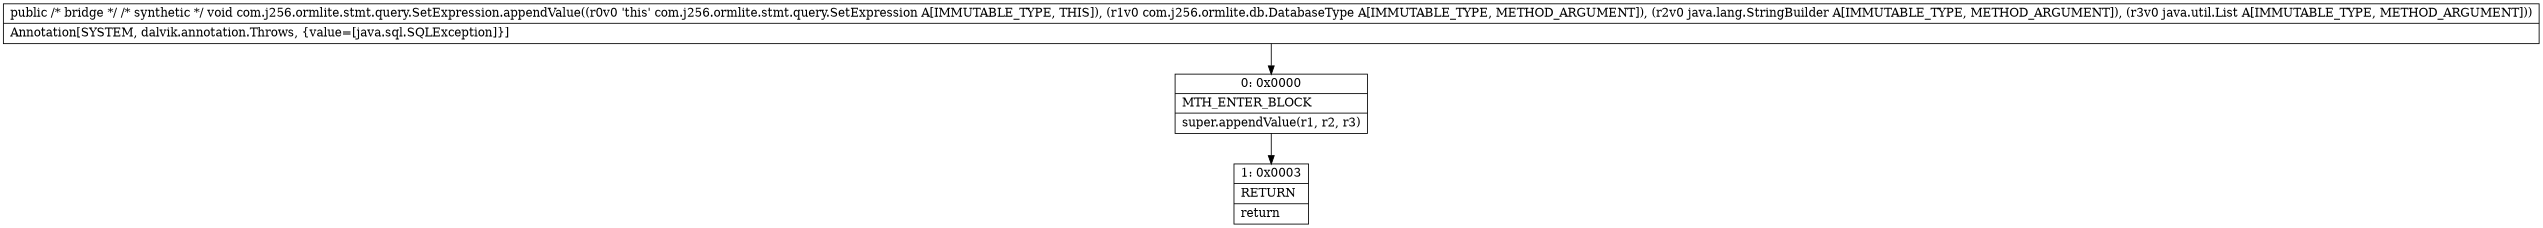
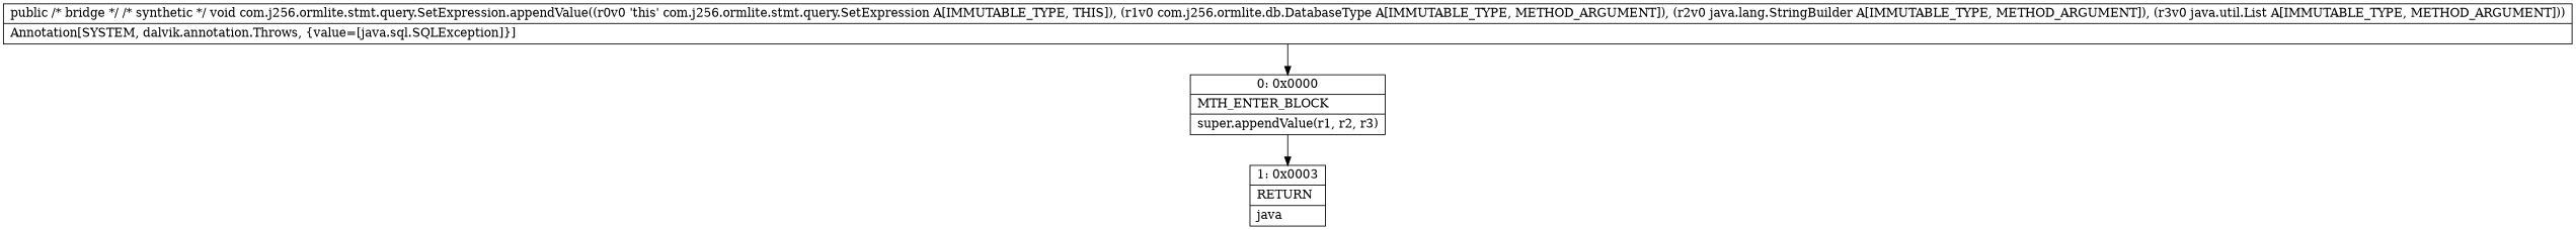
  digraph {
    node [shape=record]
    n1 [label="{0\:\ 0x0000|MTH_ENTER_BLOCK\l|super.appendValue(r1, r2, r3)\l}"]
-   n2 [label="{1\:\ 0x0003|RETURN\l|return\l}"]
+   n2 [label="{1\:\ 0x0003|RETURN\l|java\l}"]
    n3 [label="{public \/* bridge *\/ \/* synthetic *\/ void com.j256.ormlite.stmt.query.SetExpression.appendValue((r0v0 'this' com.j256.ormlite.stmt.query.SetExpression A[IMMUTABLE_TYPE, THIS]), (r1v0 com.j256.ormlite.db.DatabaseType A[IMMUTABLE_TYPE, METHOD_ARGUMENT]), (r2v0 java.lang.StringBuilder A[IMMUTABLE_TYPE, METHOD_ARGUMENT]), (r3v0 java.util.List A[IMMUTABLE_TYPE, METHOD_ARGUMENT]))  | Annotation[SYSTEM, dalvik.annotation.Throws, \{value=[java.sql.SQLException]\}]\l}"]
    n1 -> n2
    n3 -> n1
  }
